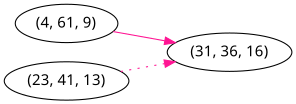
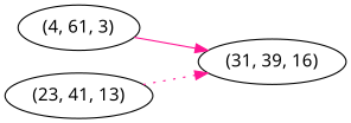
  digraph {
    fontname="Noto Sans"
    rankdir=LR
    node [fontname="Noto Sans"]
    edge [color=deeppink fontname="Noto Sans"]
-   "(4, 61, 3)" [label="(4, 61, 9)"]
-   "(31, 36, 16)"
+   "(4, 61, 3)"
+   "(31, 36, 16)" [label="(31, 39, 16)"]
    "(23, 41, 13)"
    "(4, 61, 3)" -> "(31, 36, 16)" [style=solid]
    "(23, 41, 13)" -> "(31, 36, 16)" [style=dotted]
  }
